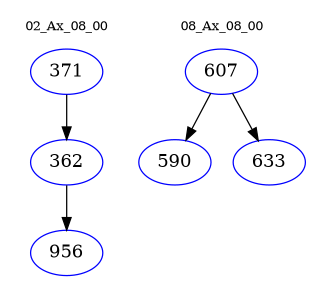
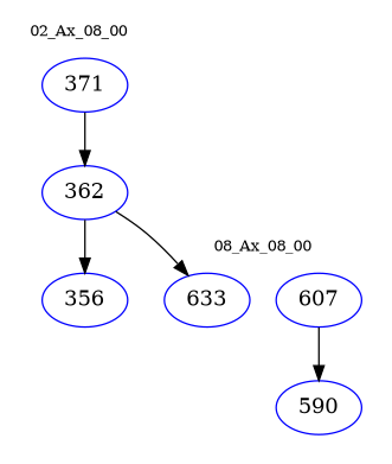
  digraph {
    node [color=blue]
    edge [color=black]
    n1 [label=362]
-   n2 [label=956]
+   n2 [label=356]
    n3 [label=371]
    n4 [label=607]
    n5 [label=590]
    n6 [label=633]
    subgraph cluster_1 {
      color=white
      fontsize=10
      label="02_Ax_08_00"
      n1
      n2
      n3
    }
    subgraph cluster_2 {
      color=white
      fontsize=10
      label="08_Ax_08_00"
      n4
      n5
      n6
    }
    n1 -> n2
    n3 -> n1
    n4 -> n5
-   n4 -> n6
+   n1 -> n6
  }
